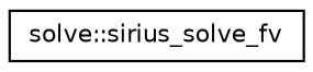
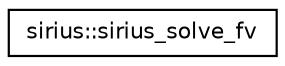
  digraph {
    rankdir=LR
-   n1 [color=black fillcolor=white fontname=Helvetica fontsize=10 height=0.2 label="solve::sirius_solve_fv" shape=record style=filled width=0.4]
+   n1 [color=black fillcolor=white fontname=Helvetica fontsize=10 height=0.2 label="sirius::sirius_solve_fv" shape=record style=filled width=0.4]
  }
